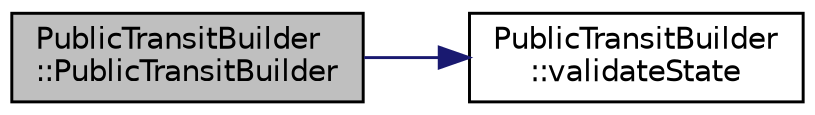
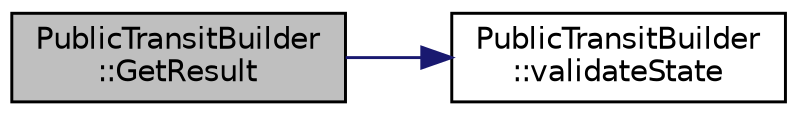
  digraph {
    rankdir=LR
    node [color=black fontname=Helvetica fontsize=10 shape=record style=filled]
-   n1 [fillcolor=grey75 fontcolor=black height=0.2 label="PublicTransitBuilder\l::PublicTransitBuilder" width=0.4]
+   n1 [fillcolor=grey75 fontcolor=black height=0.2 label="PublicTransitBuilder\l::GetResult" width=0.4]
    n2 [fillcolor=white height=0.2 label="PublicTransitBuilder\l::validateState" width=0.4]
    n1 -> n2 [color=midnightblue fontname=Helvetica fontsize=10 labelfontname=Helvetica labelfontsize=10 style=solid]
  }
